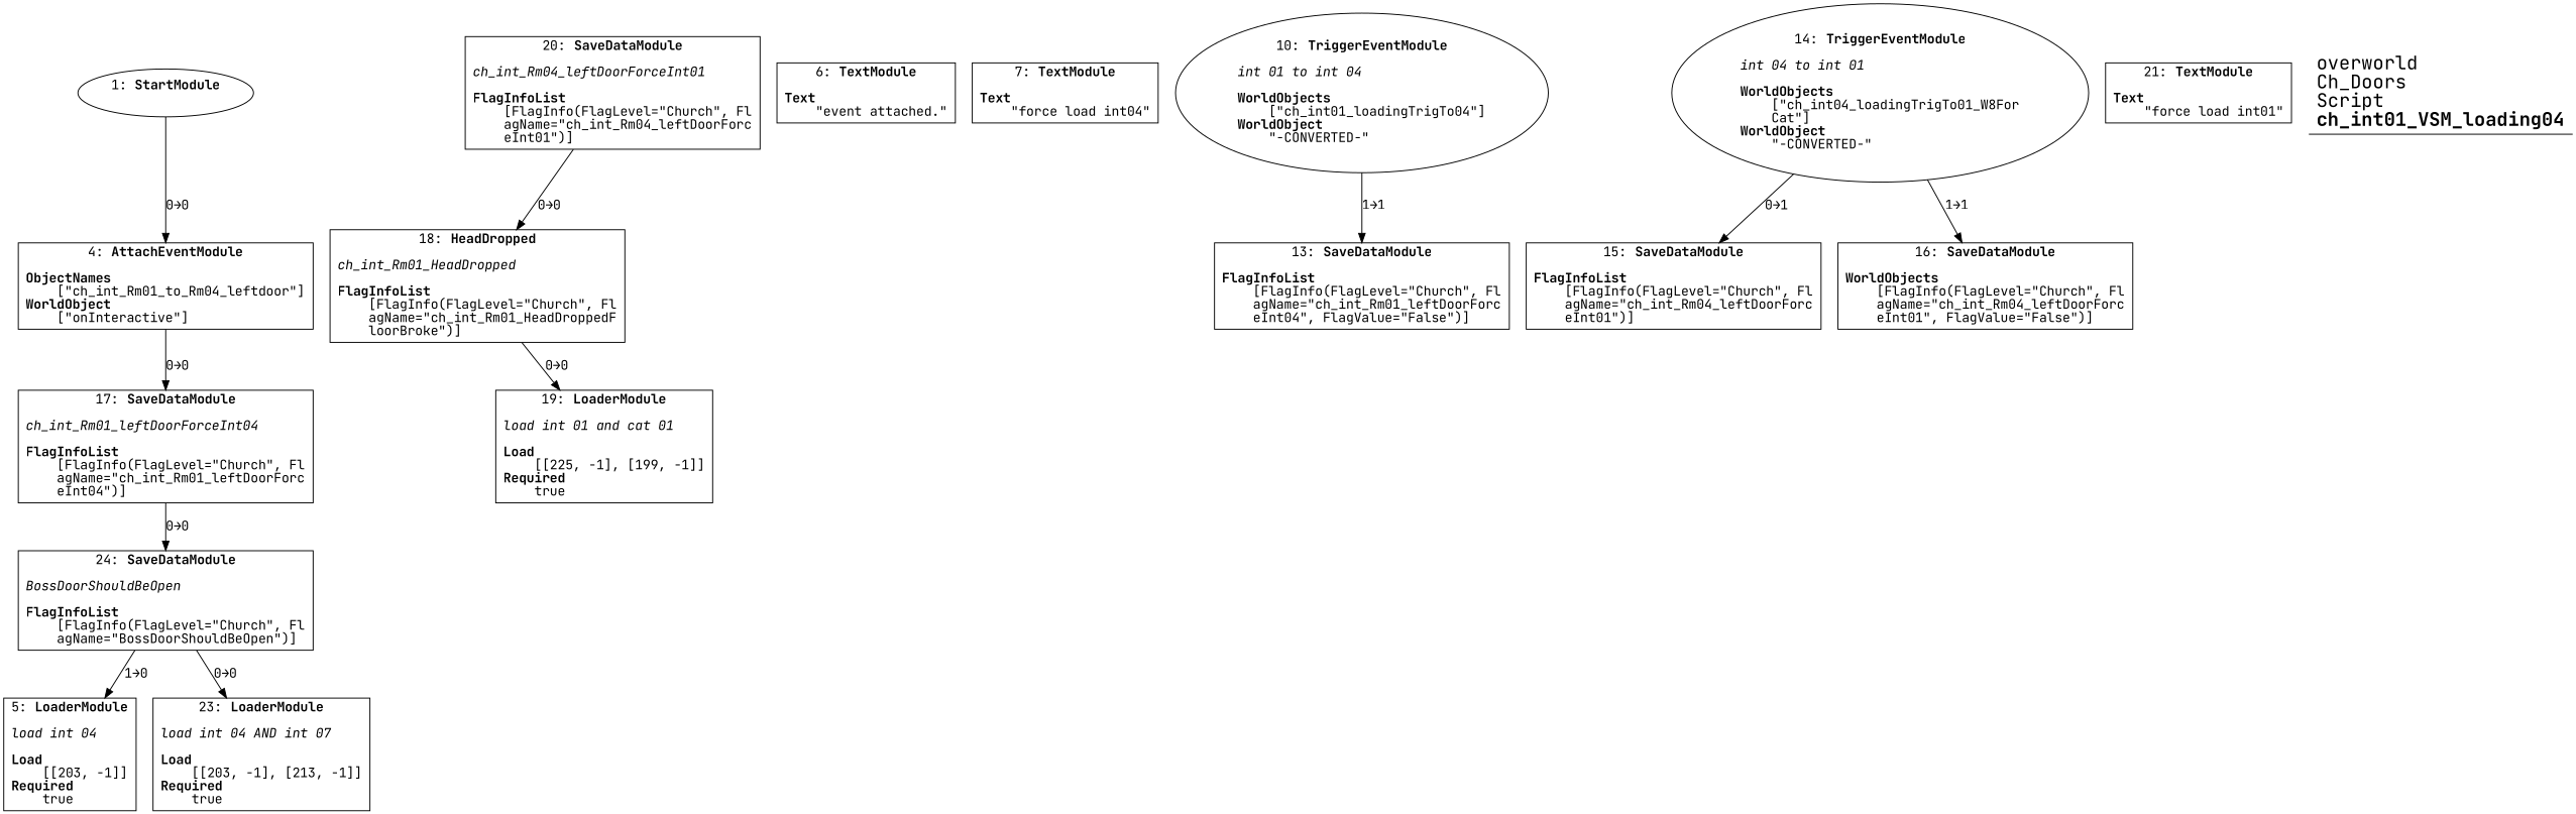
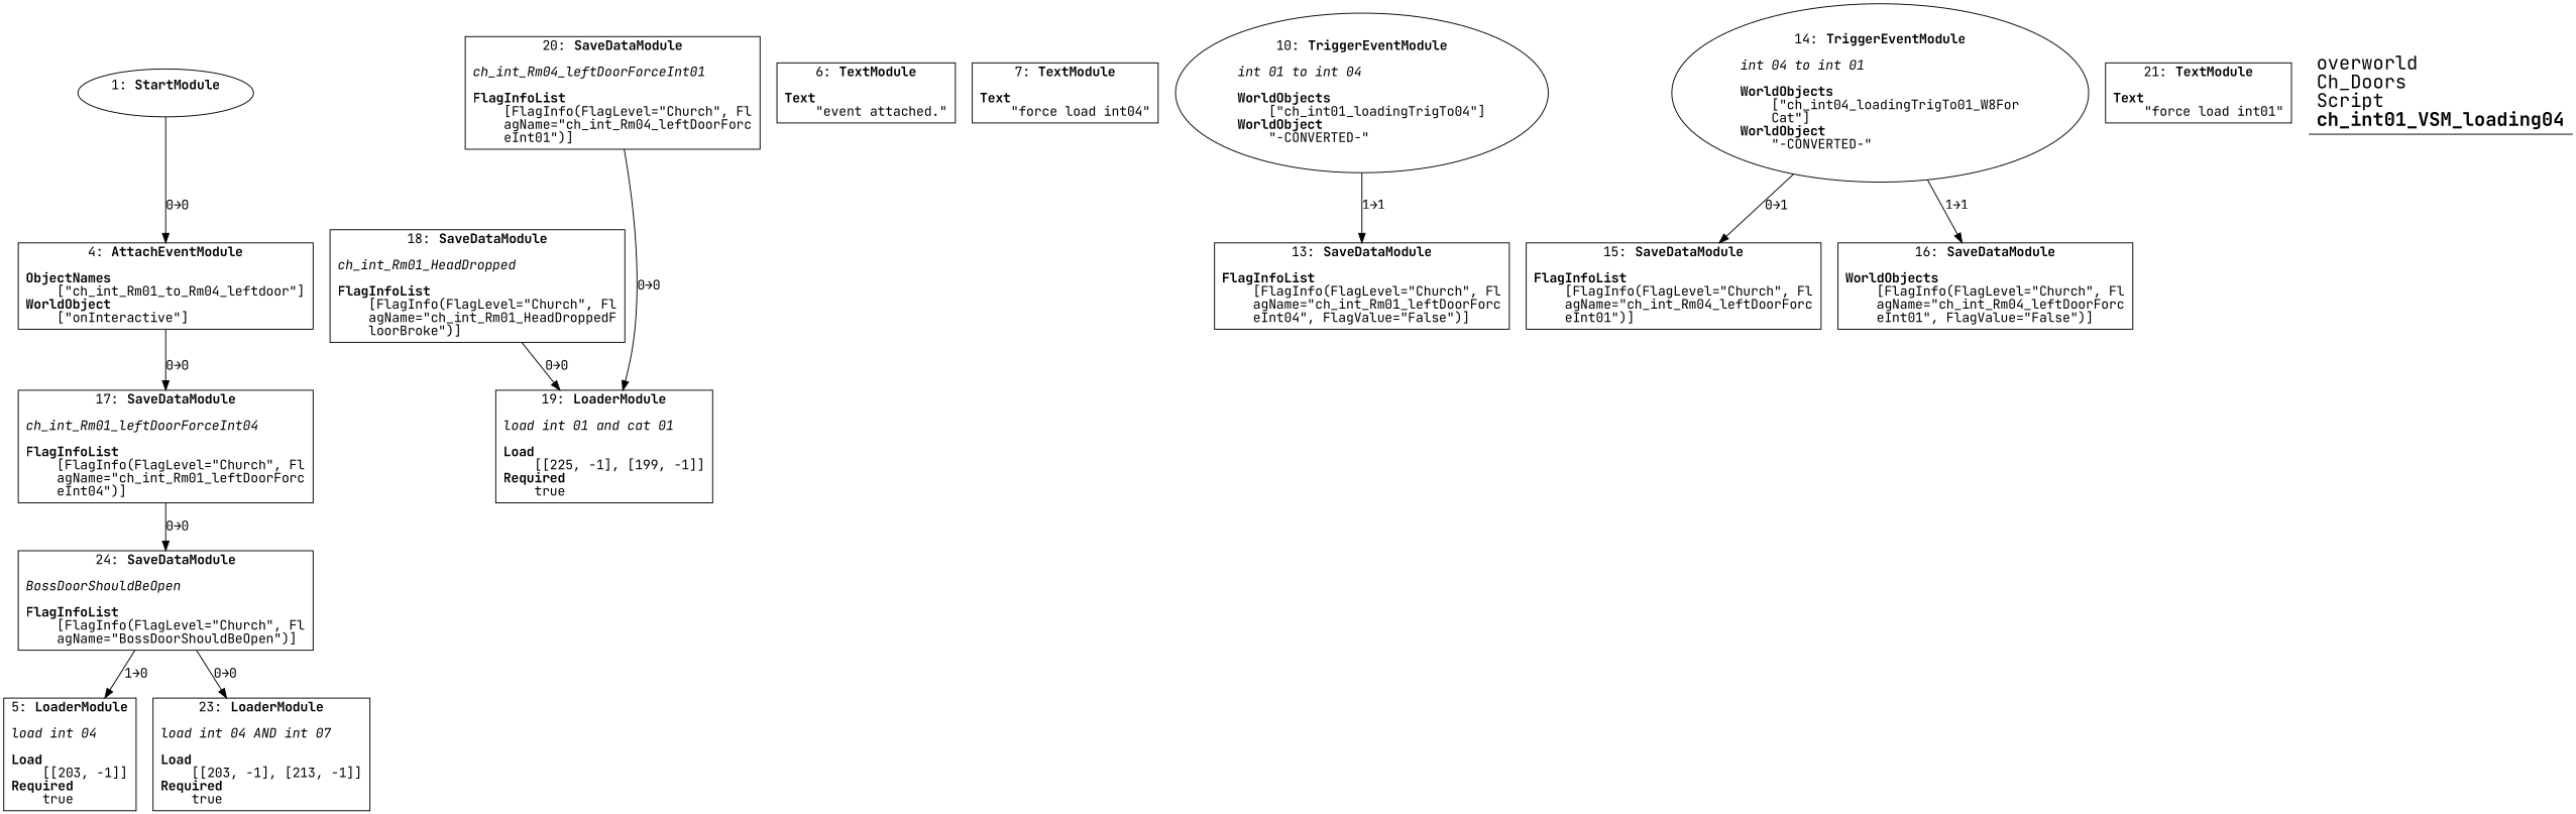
  digraph {
    fontname="JetBrains Mono"
    splines=spline
    node [fontname="JetBrains Mono" shape=box]
    edge [fontname="JetBrains Mono"]
    n1 [label=<1: <b>StartModule</b><br/><br/>> shape=oval]
    n2 [label=<4: <b>AttachEventModule</b><br/><br/><b>ObjectNames</b><br align="left"/>    [&quot;ch_int_Rm01_to_Rm04_leftdoor&quot;]<br align="left"/><b>WorldObject</b><br align="left"/>    [&quot;onInteractive&quot;]<br align="left"/>>]
    n3 [label=<17: <b>SaveDataModule</b><br/><br/><i>ch_int_Rm01_leftDoorForceInt04<br align="left"/></i><br align="left"/><b>FlagInfoList</b><br align="left"/>    [FlagInfo(FlagLevel=&quot;Church&quot;, Fl<br align="left"/>    agName=&quot;ch_int_Rm01_leftDoorForc<br align="left"/>    eInt04&quot;)]<br align="left"/>>]
    n4 [label=<24: <b>SaveDataModule</b><br/><br/><i>BossDoorShouldBeOpen<br align="left"/></i><br align="left"/><b>FlagInfoList</b><br align="left"/>    [FlagInfo(FlagLevel=&quot;Church&quot;, Fl<br align="left"/>    agName=&quot;BossDoorShouldBeOpen&quot;)]<br align="left"/>>]
    n5 [label=<20: <b>SaveDataModule</b><br/><br/><i>ch_int_Rm04_leftDoorForceInt01<br align="left"/></i><br align="left"/><b>FlagInfoList</b><br align="left"/>    [FlagInfo(FlagLevel=&quot;Church&quot;, Fl<br align="left"/>    agName=&quot;ch_int_Rm04_leftDoorForc<br align="left"/>    eInt01&quot;)]<br align="left"/>>]
-   n6 [label=<18: <b>HeadDropped</b><br/><br/><i>ch_int_Rm01_HeadDropped<br align="left"/></i><br align="left"/><b>FlagInfoList</b><br align="left"/>    [FlagInfo(FlagLevel=&quot;Church&quot;, Fl<br align="left"/>    agName=&quot;ch_int_Rm01_HeadDroppedF<br align="left"/>    loorBroke&quot;)]<br align="left"/>>]
+   n6 [label=<18: <b>SaveDataModule</b><br/><br/><i>ch_int_Rm01_HeadDropped<br align="left"/></i><br align="left"/><b>FlagInfoList</b><br align="left"/>    [FlagInfo(FlagLevel=&quot;Church&quot;, Fl<br align="left"/>    agName=&quot;ch_int_Rm01_HeadDroppedF<br align="left"/>    loorBroke&quot;)]<br align="left"/>>]
    n7 [label=<5: <b>LoaderModule</b><br/><br/><i>load int 04<br align="left"/></i><br align="left"/><b>Load</b><br align="left"/>    [[203, -1]]<br align="left"/><b>Required</b><br align="left"/>    true<br align="left"/>>]
    n8 [label=<23: <b>LoaderModule</b><br/><br/><i>load int 04 AND int 07<br align="left"/></i><br align="left"/><b>Load</b><br align="left"/>    [[203, -1], [213, -1]]<br align="left"/><b>Required</b><br align="left"/>    true<br align="left"/>>]
    n9 [label=<19: <b>LoaderModule</b><br/><br/><i>load int 01 and cat 01<br align="left"/></i><br align="left"/><b>Load</b><br align="left"/>    [[225, -1], [199, -1]]<br align="left"/><b>Required</b><br align="left"/>    true<br align="left"/>>]
    n10 [label=<6: <b>TextModule</b><br/><br/><b>Text</b><br align="left"/>    &quot;event attached.&quot;<br align="left"/>>]
    n11 [label=<7: <b>TextModule</b><br/><br/><b>Text</b><br align="left"/>    &quot;force load int04&quot;<br align="left"/>>]
    n12 [label=<10: <b>TriggerEventModule</b><br/><br/><i>int 01 to int 04<br align="left"/></i><br align="left"/><b>WorldObjects</b><br align="left"/>    [&quot;ch_int01_loadingTrigTo04&quot;]<br align="left"/><b>WorldObject</b><br align="left"/>    &quot;-CONVERTED-&quot;<br align="left"/>> shape=oval]
    n13 [label=<13: <b>SaveDataModule</b><br/><br/><b>FlagInfoList</b><br align="left"/>    [FlagInfo(FlagLevel=&quot;Church&quot;, Fl<br align="left"/>    agName=&quot;ch_int_Rm01_leftDoorForc<br align="left"/>    eInt04&quot;, FlagValue=&quot;False&quot;)]<br align="left"/>>]
    n14 [label=<14: <b>TriggerEventModule</b><br/><br/><i>int 04 to int 01<br align="left"/></i><br align="left"/><b>WorldObjects</b><br align="left"/>    [&quot;ch_int04_loadingTrigTo01_W8For<br align="left"/>    Cat&quot;]<br align="left"/><b>WorldObject</b><br align="left"/>    &quot;-CONVERTED-&quot;<br align="left"/>> shape=oval]
    n15 [label=<15: <b>SaveDataModule</b><br/><br/><b>FlagInfoList</b><br align="left"/>    [FlagInfo(FlagLevel=&quot;Church&quot;, Fl<br align="left"/>    agName=&quot;ch_int_Rm04_leftDoorForc<br align="left"/>    eInt01&quot;)]<br align="left"/>>]
    n16 [label=<16: <b>SaveDataModule</b><br/><br/><b>WorldObjects</b><br align="left"/>    [FlagInfo(FlagLevel=&quot;Church&quot;, Fl<br align="left"/>    agName=&quot;ch_int_Rm04_leftDoorForc<br align="left"/>    eInt01&quot;, FlagValue=&quot;False&quot;)]<br align="left"/>>]
    n17 [label=<21: <b>TextModule</b><br/><br/><b>Text</b><br align="left"/>    &quot;force load int01&quot;<br align="left"/>>]
    n18 [label=<<font point-size="20">overworld<br align="left"/>Ch_Doors<br align="left"/>Script<br align="left"/><b>ch_int01_VSM_loading04</b><br align="left"/></font>> shape=underline]
    n1 -> n2 [label="0→0"]
    n2 -> n3 [label="0→0"]
    n3 -> n4 [label="0→0"]
    n4 -> n7 [label="1→0"]
    n4 -> n8 [label="0→0"]
-   n5 -> n6 [label="0→0"]
+   n5 -> n9 [label="0→0"]
    n6 -> n9 [label="0→0"]
    n12 -> n13 [label="1→1"]
    n14 -> n15 [label="0→1"]
    n14 -> n16 [label="1→1"]
  }
